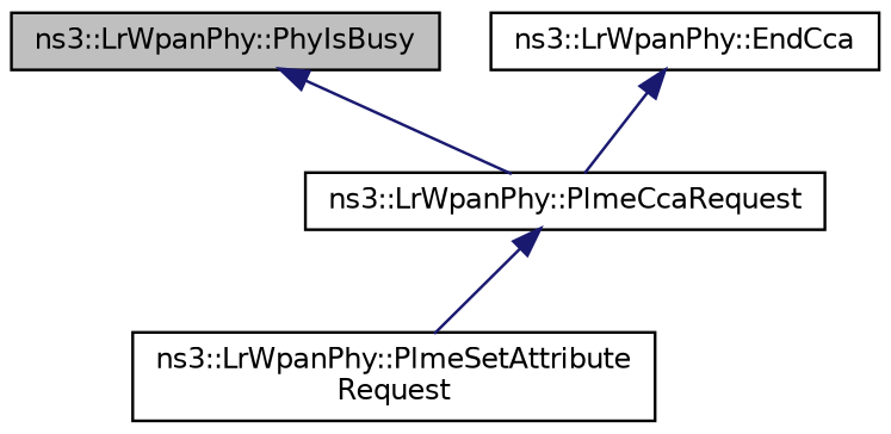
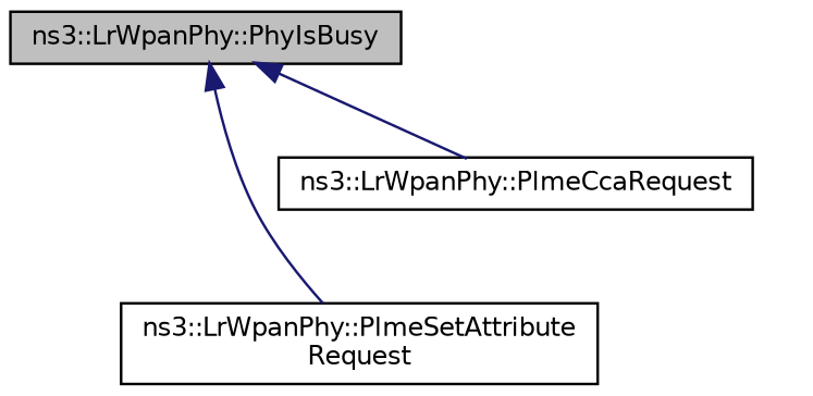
  digraph {
    rankdir=TB
    node [color=black fillcolor=white fontname=Helvetica fontsize=10 shape=record style=filled]
    edge [color=midnightblue dir=back fontname=Helvetica fontsize=10 labelfontname=Helvetica labelfontsize=10 style=solid]
    n1 [fillcolor=grey75 fontcolor=black height=0.2 label="ns3::LrWpanPhy::PhyIsBusy" width=0.4]
    n2 [height=0.2 label="ns3::LrWpanPhy::PlmeSetAttribute\lRequest" width=0.4]
    n3 [height=0.2 label="ns3::LrWpanPhy::PlmeCcaRequest" width=0.4]
-   n4 [height=0.2 label="ns3::LrWpanPhy::EndCca" width=0.4]
-   n3 -> n2
+   n1 -> n2
    n1 -> n3
-   n4 -> n3
  }
